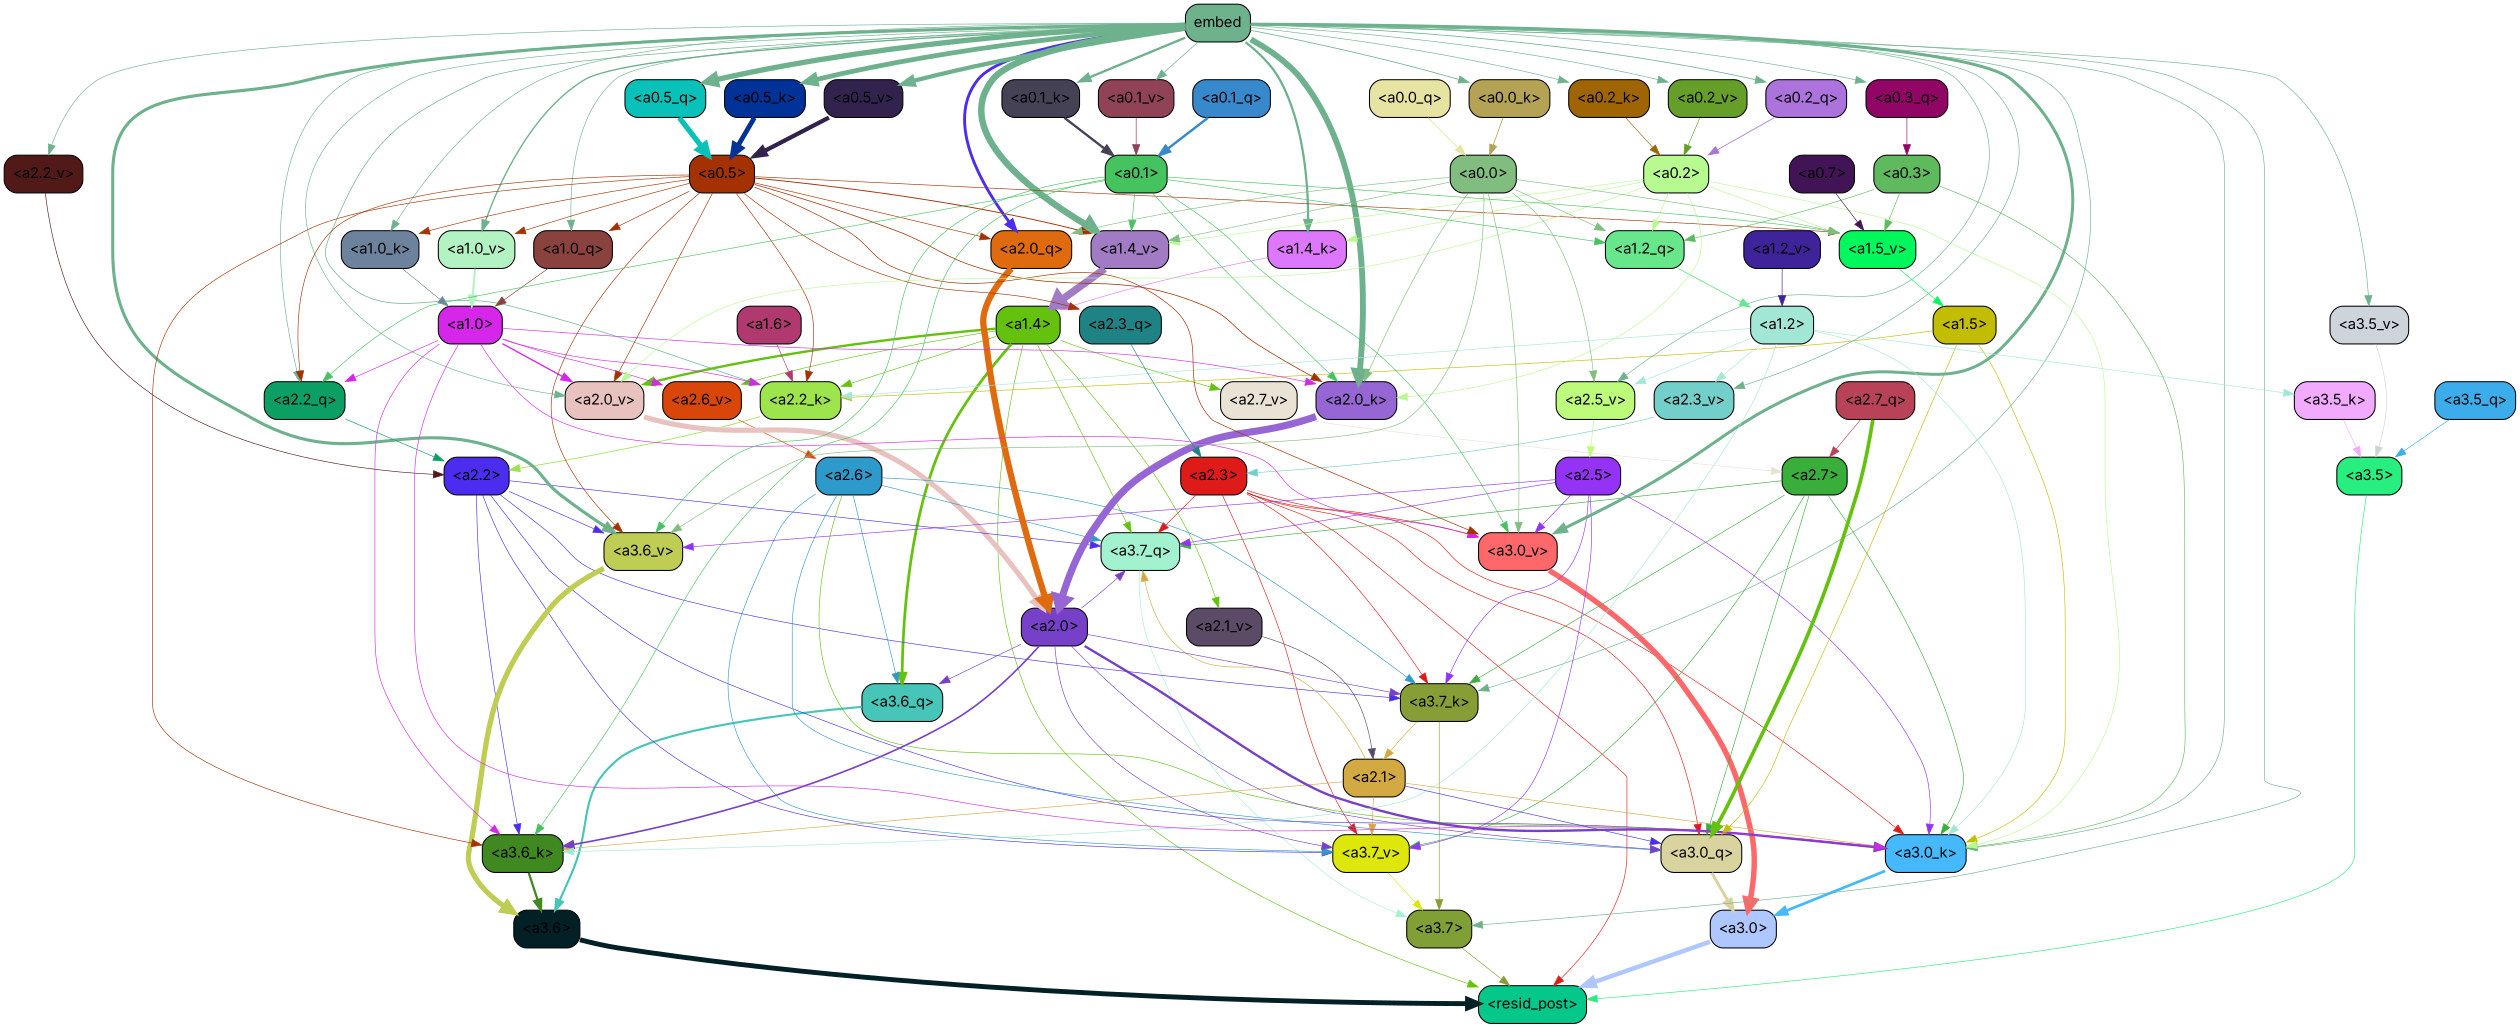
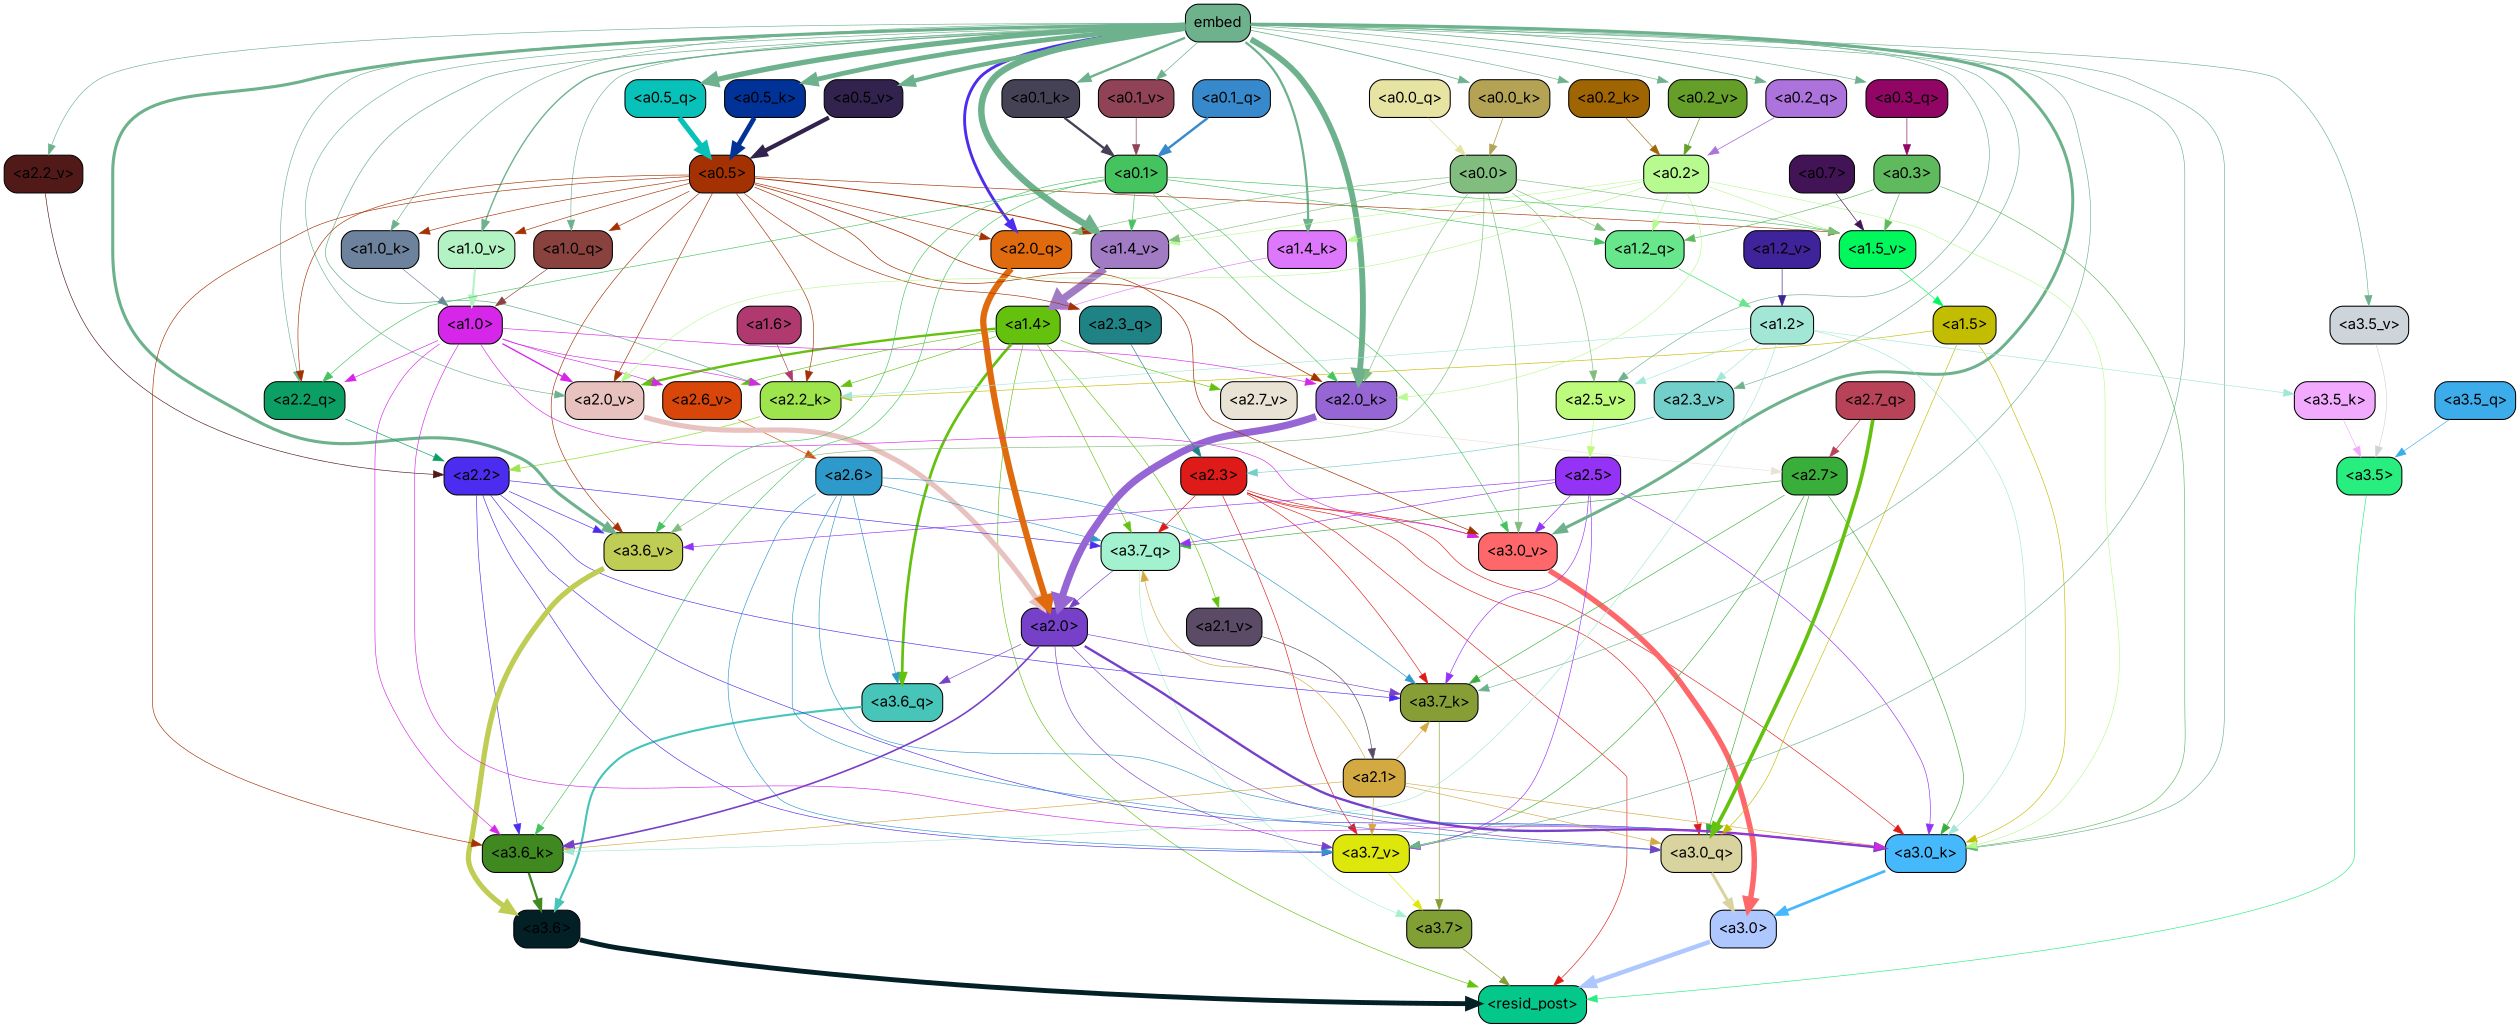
  strict digraph {
    fontname=Inter
    splines=true
    node [color=black fontname=Inter shape=box style="filled, rounded"]
    edge [color="#6db18d" fontname=Inter penwidth=0.6]
    "<a3.7>" [fillcolor="#809f34"]
    "<resid_post>" [fillcolor="#04c78a"]
    "<a3.6>" [fillcolor="#022026"]
    "<a3.5>" [fillcolor="#27ee7f"]
    "<a3.0>" [fillcolor="#aec7ff"]
    "<a2.3>" [fillcolor="#de1b18"]
    "<a3.7_q>" [fillcolor="#a2f1cf"]
    "<a3.0_q>" [fillcolor="#d9d49f"]
    "<a3.7_k>" [fillcolor="#879e36"]
    "<a3.0_k>" [fillcolor="#46b9fd"]
    "<a3.7_v>" [fillcolor="#dde70c"]
    "<a3.0_v>" [fillcolor="#fe686a"]
    "<a1.4>" [fillcolor="#64c20f"]
    "<a3.6_q>" [fillcolor="#46c5b8"]
    "<a2.2_k>" [fillcolor="#9de44d"]
    "<a2.7_v>" [fillcolor="#e8e3d5"]
    "<a2.6_v>" [fillcolor="#d94609"]
    "<a2.1_v>" [fillcolor="#5b4b66"]
    "<a2.0_v>" [fillcolor="#e8c2be"]
    "<a2.2>" [fillcolor="#4c2def"]
    "<a2.7>" [fillcolor="#3aae3a"]
    "<a2.6>" [fillcolor="#2e99cb"]
    "<a2.1>" [fillcolor="#d3a941"]
    "<a2.0>" [fillcolor="#7740c8"]
    "<a3.6_k>" [fillcolor="#408920"]
    "<a3.6_v>" [fillcolor="#c0cd55"]
    "<a3.5_q>" [fillcolor="#3dacea"]
    "<a3.5_k>" [fillcolor="#f2aaff"]
    "<a3.5_v>" [fillcolor="#cdd4da"]
    "<a2.5>" [fillcolor="#9432f5"]
    "<a1.5>" [fillcolor="#c3bd01"]
    embed [fillcolor="#6db18d"]
    "<a2.2_q>" [fillcolor="#0c9f63"]
    "<a2.0_q>" [fillcolor="#df6b0e"]
    "<a2.0_k>" [fillcolor="#9566d4"]
    "<a2.5_v>" [fillcolor="#bdfb7a"]
    "<a2.3_v>" [fillcolor="#72cfca"]
    "<a2.2_v>" [fillcolor="#511918"]
    "<a1.0_q>" [fillcolor="#89423e"]
    "<a1.4_k>" [fillcolor="#dd77fb"]
    "<a1.0_k>" [fillcolor="#6d829d"]
    "<a1.4_v>" [fillcolor="#a27bc5"]
    "<a1.0_v>" [fillcolor="#b3f2c2"]
    "<a0.5_q>" [fillcolor="#08c2b9"]
    "<a0.3_q>" [fillcolor="#910665"]
    "<a0.2_q>" [fillcolor="#ab73db"]
    "<a0.5_k>" [fillcolor="#003297"]
    "<a0.2_k>" [fillcolor="#9f6503"]
    "<a0.1_k>" [fillcolor="#454256"]
    "<a0.0_k>" [fillcolor="#b4a255"]
    "<a0.5_v>" [fillcolor="#31234d"]
    "<a0.2_v>" [fillcolor="#659e29"]
    "<a0.1_v>" [fillcolor="#8f4354"]
    "<a1.2_q>" [fillcolor="#67e68c"]
    "<a1.2>" [fillcolor="#a2e7d6"]
    "<a1.0>" [fillcolor="#d526e9"]
    "<a0.5>" [fillcolor="#a43101"]
    "<a0.3>" [fillcolor="#5eba5c"]
    "<a0.2>" [fillcolor="#b7fa8f"]
    "<a0.1>" [fillcolor="#44c35f"]
    "<a0.0>" [fillcolor="#80bd7e"]
    "<a2.3_q>" [fillcolor="#1f8386"]
    "<a1.5_v>" [fillcolor="#01f85c"]
    "<a2.7_q>" [fillcolor="#b84258"]
    "<a1.6>" [fillcolor="#b0396f"]
    "<a1.2_v>" [fillcolor="#3e239a"]
    "<a0.7>" [fillcolor="#421455"]
    "<a0.1_q>" [fillcolor="#3889cc"]
    "<a0.0_q>" [fillcolor="#e6e3a3"]
    "<a3.7>" -> "<resid_post>" [color="#809f34"]
    "<a3.6>" -> "<resid_post>" [color="#022026" penwidth=4.6696330308914185]
    "<a3.5>" -> "<resid_post>" [color="#27ee7f"]
    "<a3.0>" -> "<resid_post>" [color="#aec7ff" penwidth=4.282557368278503]
    "<a2.3>" -> "<resid_post>" [color="#de1b18"]
    "<a2.3>" -> "<a3.7_q>" [color="#de1b18"]
    "<a2.3>" -> "<a3.0_q>" [color="#de1b18"]
    "<a2.3>" -> "<a3.7_k>" [color="#de1b18"]
    "<a2.3>" -> "<a3.0_k>" [color="#de1b18"]
    "<a2.3>" -> "<a3.7_v>" [color="#de1b18"]
    "<a2.3>" -> "<a3.0_v>" [color="#de1b18"]
    "<a3.7_q>" -> "<a3.7>" [color="#a2f1cf"]
    "<a3.0_q>" -> "<a3.0>" [color="#d9d49f" penwidth=2.8638100624084473]
    "<a3.7_k>" -> "<a3.7>" [color="#879e36"]
    "<a3.0_k>" -> "<a3.0>" [color="#46b9fd" penwidth=2.6274144649505615]
    "<a3.7_v>" -> "<a3.7>" [color="#dde70c"]
    "<a3.0_v>" -> "<a3.0>" [color="#fe686a" penwidth=5.188832879066467]
    "<a1.4>" -> "<resid_post>" [color="#64c20f"]
    "<a1.4>" -> "<a3.7_q>" [color="#64c20f"]
    "<a1.4>" -> "<a3.6_q>" [color="#64c20f" penwidth=2.6073555648326874]
    "<a1.4>" -> "<a2.2_k>" [color="#64c20f"]
    "<a1.4>" -> "<a2.7_v>" [color="#64c20f"]
    "<a1.4>" -> "<a2.6_v>" [color="#64c20f"]
    "<a1.4>" -> "<a2.1_v>" [color="#64c20f"]
    "<a1.4>" -> "<a2.0_v>" [color="#64c20f" penwidth=2.268670678138733]
    "<a3.6_q>" -> "<a3.6>" [color="#46c5b8" penwidth=2.03758105635643]
    "<a2.2_k>" -> "<a2.2>" [color="#9de44d" penwidth=0.7764816284179688]
    "<a2.7_v>" -> "<a2.7>" [color="#e8e3d5"]
    "<a2.6_v>" -> "<a2.6>" [color="#d94609"]
    "<a2.1_v>" -> "<a2.1>" [color="#5b4b66"]
    "<a2.0_v>" -> "<a2.0>" [color="#e8c2be" penwidth=4.906715989112854]
    "<a2.2>" -> "<a3.7_q>" [color="#4c2def"]
    "<a2.2>" -> "<a3.7_k>" [color="#4c2def"]
    "<a2.2>" -> "<a3.0_k>" [color="#4c2def"]
    "<a2.2>" -> "<a3.7_v>" [color="#4c2def"]
    "<a2.2>" -> "<a3.6_k>" [color="#4c2def"]
    "<a2.2>" -> "<a3.6_v>" [color="#4c2def"]
    "<a2.7>" -> "<a3.7_q>" [color="#3aae3a"]
    "<a2.7>" -> "<a3.0_q>" [color="#3aae3a"]
    "<a2.7>" -> "<a3.7_k>" [color="#3aae3a"]
    "<a2.7>" -> "<a3.0_k>" [color="#3aae3a"]
    "<a2.7>" -> "<a3.7_v>" [color="#3aae3a"]
    "<a2.6>" -> "<a3.7_q>" [color="#2e99cb"]
    "<a2.6>" -> "<a3.0_q>" [color="#2e99cb"]
    "<a2.6>" -> "<a3.7_k>" [color="#2e99cb"]
-   "<a2.6>" -> "<a3.0_k>" [color="#64c20f"]
+   "<a2.6>" -> "<a3.0_k>" [color="#2e99cb"]
    "<a2.6>" -> "<a3.7_v>" [color="#2e99cb"]
    "<a2.6>" -> "<a3.6_q>" [color="#2e99cb"]
    "<a2.1>" -> "<a3.7_q>" [color="#d3a941"]
-   "<a2.1>" -> "<a3.0_q>" [color="#4c2def"]
-   "<a3.7_k>" -> "<a2.1>" [color="#d3a941"]
+   "<a2.1>" -> "<a3.0_q>" [color="#d3a941"]
+   "<a2.1>" -> "<a3.7_k>" [color="#d3a941"]
    "<a2.1>" -> "<a3.0_k>" [color="#d3a941"]
    "<a2.1>" -> "<a3.7_v>" [color="#d3a941"]
    "<a2.1>" -> "<a3.6_k>" [color="#d3a941"]
-   "<a2.0>" -> "<a3.7_q>" [color="#7740c8"]
+   "<a3.7_q>" -> "<a2.0>" [color="#7740c8"]
    "<a2.0>" -> "<a3.0_q>" [color="#7740c8"]
    "<a2.0>" -> "<a3.7_k>" [color="#7740c8"]
    "<a2.0>" -> "<a3.0_k>" [color="#7740c8" penwidth=2.270527422428131]
    "<a2.0>" -> "<a3.7_v>" [color="#7740c8"]
    "<a2.0>" -> "<a3.6_q>" [color="#7740c8"]
    "<a2.0>" -> "<a3.6_k>" [color="#7740c8" penwidth=1.5568191409111023]
    "<a3.6_k>" -> "<a3.6>" [color="#408920" penwidth=2.174198240041733]
    "<a3.6_v>" -> "<a3.6>" [color="#c0cd55" penwidth=5.002329230308533]
    "<a3.5_q>" -> "<a3.5>" [color="#3dacea"]
    "<a3.5_k>" -> "<a3.5>" [color="#f2aaff"]
    "<a3.5_v>" -> "<a3.5>" [color="#cdd4da"]
    "<a2.5>" -> "<a3.7_q>" [color="#9432f5"]
    "<a2.5>" -> "<a3.7_k>" [color="#9432f5"]
    "<a2.5>" -> "<a3.0_k>" [color="#9432f5"]
    "<a2.5>" -> "<a3.7_v>" [color="#9432f5"]
    "<a2.5>" -> "<a3.0_v>" [color="#9432f5"]
    "<a2.5>" -> "<a3.6_v>" [color="#9432f5"]
    "<a1.5>" -> "<a3.0_q>" [color="#c3bd01"]
    "<a1.5>" -> "<a3.0_k>" [color="#c3bd01"]
    "<a1.5>" -> "<a2.2_k>" [color="#c3bd01"]
    embed -> "<a3.7_k>"
    embed -> "<a3.0_k>"
-   embed -> "<a3.7>"
+   embed -> "<a3.7_v>"
    embed -> "<a3.0_v>" [penwidth=2.8686431646347046]
    embed -> "<a2.2_k>" [penwidth=0.67606520652771]
    embed -> "<a2.0_v>"
    embed -> "<a3.6_v>" [penwidth=2.9588699340820312]
    embed -> "<a3.5_v>"
    embed -> "<a2.2_q>"
    embed -> "<a2.0_q>" [color="#4c2def" penwidth=2.7617180347442627]
    embed -> "<a2.0_k>" [penwidth=5.615107178688049]
    embed -> "<a2.5_v>"
    embed -> "<a2.3_v>"
    embed -> "<a2.2_v>"
    embed -> "<a1.0_q>"
    embed -> "<a1.4_k>" [penwidth=2.1468217372894287]
    embed -> "<a1.0_k>"
    embed -> "<a1.4_v>" [penwidth=6.189999580383301]
    embed -> "<a1.0_v>" [penwidth=1.3123979568481445]
    embed -> "<a0.5_q>" [penwidth=5.055958271026611]
    embed -> "<a0.3_q>"
    embed -> "<a0.2_q>" [penwidth=0.7587676048278809]
    embed -> "<a0.5_k>" [penwidth=4.58268666267395]
    embed -> "<a0.2_k>"
    embed -> "<a0.1_k>" [penwidth=2.2296652793884277]
    embed -> "<a0.0_k>" [penwidth=0.7705097198486328]
    embed -> "<a0.5_v>" [penwidth=4.06441330909729]
    embed -> "<a0.2_v>"
    embed -> "<a0.1_v>" [penwidth=0.6574034690856934]
    "<a2.2_q>" -> "<a2.2>" [color="#0c9f63" penwidth=0.6340763568878174]
    "<a2.0_q>" -> "<a2.0>" [color="#df6b0e" penwidth=6.0160088539123535]
    "<a2.0_k>" -> "<a2.0>" [color="#9566d4" penwidth=6.773025274276733]
    "<a2.5_v>" -> "<a2.5>" [color="#bdfb7a"]
    "<a2.3_v>" -> "<a2.3>" [color="#72cfca"]
    "<a2.2_v>" -> "<a2.2>" [color="#511918"]
    "<a1.0_q>" -> "<a1.0>" [color="#89423e"]
    "<a1.4_k>" -> "<a1.4>" [color="#dd77fb"]
    "<a1.0_k>" -> "<a1.0>" [color="#6d829d"]
    "<a1.4_v>" -> "<a1.4>" [color="#a27bc5" penwidth=7.093163728713989]
    "<a1.0_v>" -> "<a1.0>" [color="#b3f2c2" penwidth=1.9666723012924194]
    "<a0.5_q>" -> "<a0.5>" [color="#08c2b9" penwidth=5.0559651255607605]
    "<a0.3_q>" -> "<a0.3>" [color="#910665"]
    "<a0.2_q>" -> "<a0.2>" [color="#ab73db" penwidth=0.7587676048278809]
    "<a0.5_k>" -> "<a0.5>" [color="#003297" penwidth=4.577519536018372]
    "<a0.2_k>" -> "<a0.2>" [color="#9f6503"]
    "<a0.1_k>" -> "<a0.1>" [color="#454256" penwidth=2.2273199558258057]
    "<a0.0_k>" -> "<a0.0>" [color="#b4a255" penwidth=0.7703166007995605]
    "<a0.5_v>" -> "<a0.5>" [color="#31234d" penwidth=4.062177300453186]
    "<a0.2_v>" -> "<a0.2>" [color="#659e29"]
    "<a0.1_v>" -> "<a0.1>" [color="#8f4354" penwidth=0.654442310333252]
    "<a1.2_q>" -> "<a1.2>" [color="#67e68c" penwidth=0.836545467376709]
    "<a1.2>" -> "<a3.0_k>" [color="#a2e7d6"]
    "<a1.2>" -> "<a2.2_k>" [color="#a2e7d6"]
    "<a1.2>" -> "<a3.6_k>" [color="#a2e7d6"]
    "<a1.2>" -> "<a3.5_k>" [color="#a2e7d6"]
    "<a1.2>" -> "<a2.5_v>" [color="#a2e7d6"]
    "<a1.2>" -> "<a2.3_v>" [color="#a2e7d6"]
    "<a1.0>" -> "<a3.0_k>" [color="#d526e9"]
    "<a1.0>" -> "<a3.0_v>" [color="#d526e9"]
    "<a1.0>" -> "<a2.2_k>" [color="#d526e9"]
    "<a1.0>" -> "<a2.6_v>" [color="#d526e9"]
    "<a1.0>" -> "<a2.0_v>" [color="#d526e9" penwidth=1.27996826171875]
    "<a1.0>" -> "<a3.6_k>" [color="#d526e9"]
    "<a1.0>" -> "<a2.2_q>" [color="#d526e9"]
    "<a1.0>" -> "<a2.0_k>" [color="#d526e9"]
    "<a0.5>" -> "<a3.0_v>" [color="#a43101" penwidth=0.6421224474906921]
    "<a0.5>" -> "<a2.2_k>" [color="#a43101"]
    "<a0.5>" -> "<a2.0_v>" [color="#a43101"]
    "<a0.5>" -> "<a3.6_k>" [color="#a43101"]
    "<a0.5>" -> "<a3.6_v>" [color="#a43101"]
    "<a0.5>" -> "<a2.2_q>" [color="#a43101"]
    "<a0.5>" -> "<a2.0_q>" [color="#a43101"]
    "<a0.5>" -> "<a2.0_k>" [color="#a43101" penwidth=0.7151575088500977]
    "<a0.5>" -> "<a1.0_q>" [color="#a43101"]
    "<a0.5>" -> "<a1.0_k>" [color="#a43101"]
    "<a0.5>" -> "<a1.4_v>" [color="#a43101" penwidth=0.8927993774414062]
    "<a0.5>" -> "<a1.0_v>" [color="#a43101"]
    "<a0.5>" -> "<a2.3_q>" [color="#a43101"]
    "<a0.5>" -> "<a1.5_v>" [color="#a43101"]
    "<a0.3>" -> "<a3.0_k>" [color="#5eba5c"]
    "<a0.3>" -> "<a1.2_q>" [color="#5eba5c"]
    "<a0.3>" -> "<a1.5_v>" [color="#5eba5c"]
    "<a0.2>" -> "<a3.0_k>" [color="#b7fa8f"]
    "<a0.2>" -> "<a2.0_v>" [color="#b7fa8f"]
    "<a0.2>" -> "<a2.0_k>" [color="#b7fa8f"]
    "<a0.2>" -> "<a1.4_k>" [color="#b7fa8f"]
    "<a0.2>" -> "<a1.4_v>" [color="#b7fa8f"]
    "<a0.2>" -> "<a1.2_q>" [color="#b7fa8f"]
    "<a0.2>" -> "<a1.5_v>" [color="#b7fa8f"]
    "<a0.1>" -> "<a3.0_v>" [color="#44c35f"]
    "<a0.1>" -> "<a3.6_k>" [color="#44c35f"]
    "<a0.1>" -> "<a3.6_v>" [color="#44c35f"]
    "<a0.1>" -> "<a2.2_q>" [color="#44c35f"]
    "<a0.1>" -> "<a2.0_k>" [color="#44c35f"]
    "<a0.1>" -> "<a1.4_v>" [color="#44c35f"]
    "<a0.1>" -> "<a1.2_q>" [color="#44c35f"]
    "<a0.1>" -> "<a1.5_v>" [color="#44c35f"]
    "<a0.0>" -> "<a3.0_v>" [color="#80bd7e"]
    "<a0.0>" -> "<a3.6_v>" [color="#80bd7e"]
    "<a0.0>" -> "<a2.0_q>" [color="#80bd7e"]
    "<a0.0>" -> "<a2.0_k>" [color="#80bd7e"]
    "<a0.0>" -> "<a2.5_v>" [color="#80bd7e"]
    "<a0.0>" -> "<a1.4_v>" [color="#80bd7e"]
    "<a0.0>" -> "<a1.2_q>" [color="#80bd7e"]
    "<a0.0>" -> "<a1.5_v>" [color="#80bd7e"]
    "<a2.3_q>" -> "<a2.3>" [color="#1f8386"]
    "<a1.5_v>" -> "<a1.5>" [color="#01f85c"]
    "<a2.7_q>" -> "<a3.0_q>" [color="#64c20f" penwidth=3.4971605762839317]
    "<a2.7_q>" -> "<a2.7>" [color="#b84258"]
    "<a1.6>" -> "<a2.2_k>" [color="#b0396f"]
    "<a1.2_v>" -> "<a1.2>" [color="#3e239a"]
    "<a0.7>" -> "<a1.5_v>" [color="#421455"]
    "<a0.1_q>" -> "<a0.1>" [color="#3889cc" penwidth=2.3103086948394775]
    "<a0.0_q>" -> "<a0.0>" [color="#e6e3a3" penwidth=0.8285908699035645]
  }
